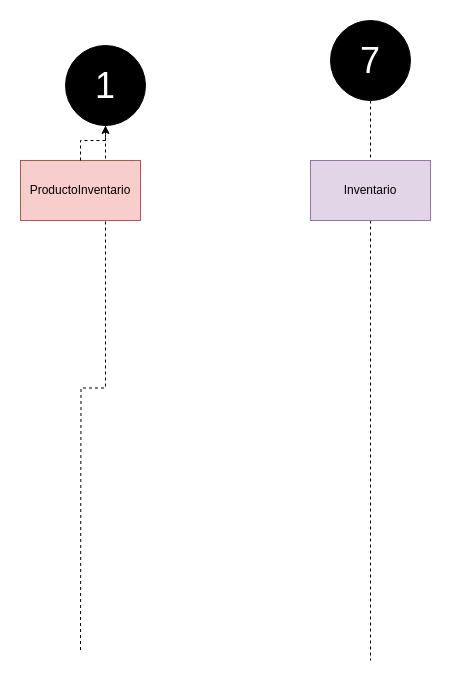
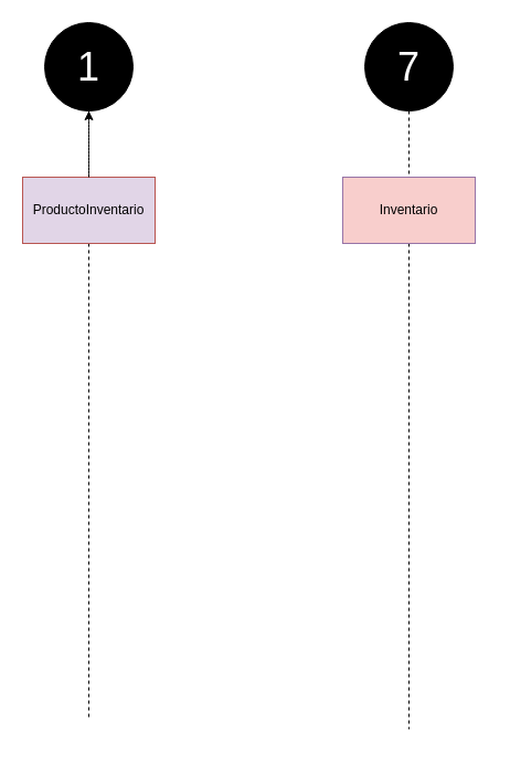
  <mxCell id="0" />
  <mxCell id="1" parent="0" />
  <mxCell id="2" value="" style="group" parent="1" vertex="1" connectable="0"><mxGeometry x="40" y="20" width="110" height="630" as="geometry" /></mxCell>
  <mxCell id="3" style="edgeStyle=orthogonalEdgeStyle;rounded=0;orthogonalLoop=1;jettySize=auto;html=1;dashed=1;endArrow=none;endFill=0;" parent="2" source="4" edge="1"><mxGeometry relative="1" as="geometry"><mxPoint x="40" y="630.0" as="targetPoint" /></mxGeometry></mxCell>
- <mxCell id="4" value="&lt;font color=&quot;#ffffff&quot; style=&quot;font-size: 36px;&quot;&gt;1&lt;/font&gt;" style="ellipse;whiteSpace=wrap;html=1;aspect=fixed;fillColor=#000000;" parent="2" vertex="1"><mxGeometry x="25" y="25" width="80" height="80" as="geometry" /></mxCell>
- <mxCell id="5" value="ProductoInventario" style="rounded=0;whiteSpace=wrap;html=1;fillColor=#f8cecc;strokeColor=#b85450;" vertex="1" parent="2"><mxGeometry x="-20" y="140" width="120" height="60" as="geometry" /></mxCell>
+ <mxCell id="4" value="&lt;font color=&quot;#ffffff&quot; style=&quot;font-size: 36px;&quot;&gt;1&lt;/font&gt;" style="ellipse;whiteSpace=wrap;html=1;aspect=fixed;fillColor=#000000;" parent="2" vertex="1"><mxGeometry width="80" height="80" as="geometry" /></mxCell>
+ <mxCell id="5" value="ProductoInventario" style="rounded=0;whiteSpace=wrap;html=1;fillColor=#e1d5e7;strokeColor=#b85450;" vertex="1" parent="2"><mxGeometry x="-20" y="140" width="120" height="60" as="geometry" /></mxCell>
  <mxCell id="6" value="" style="group" parent="1" vertex="1" connectable="0"><mxGeometry x="330" y="20" width="110" height="650" as="geometry" /></mxCell>
  <mxCell id="7" value="&lt;font color=&quot;#ffffff&quot; style=&quot;font-size: 36px;&quot;&gt;7&lt;/font&gt;" style="ellipse;whiteSpace=wrap;html=1;aspect=fixed;fillColor=#000000;" parent="6" vertex="1"><mxGeometry width="80" height="80" as="geometry" /></mxCell>
  <mxCell id="8" value="" style="edgeStyle=orthogonalEdgeStyle;rounded=0;orthogonalLoop=1;jettySize=auto;html=1;endArrow=none;endFill=0;dashed=1;" parent="6" source="7" edge="1"><mxGeometry relative="1" as="geometry"><mxPoint x="40" y="640" as="targetPoint" /><mxPoint x="390" y="152.642" as="sourcePoint" /></mxGeometry></mxCell>
- <mxCell id="9" value="Inventario" style="rounded=0;whiteSpace=wrap;html=1;fillColor=#e1d5e7;strokeColor=#9673a6;" vertex="1" parent="6"><mxGeometry x="-20" y="140" width="120" height="60" as="geometry" /></mxCell>
+ <mxCell id="9" value="Inventario" style="rounded=0;whiteSpace=wrap;html=1;fillColor=#f8cecc;strokeColor=#9673a6;" vertex="1" parent="6"><mxGeometry x="-20" y="140" width="120" height="60" as="geometry" /></mxCell>
  <mxCell id="10" style="edgeStyle=orthogonalEdgeStyle;rounded=0;orthogonalLoop=1;jettySize=auto;html=1;dashed=1;" edge="1" parent="1" source="5" target="4"><mxGeometry relative="1" as="geometry" /></mxCell>
